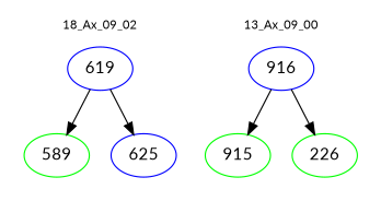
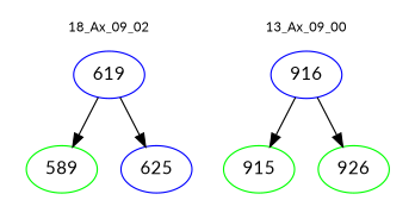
  digraph {
    fontname=Lato
    node [color=blue fontname=Lato]
    edge [color=black fontname=Lato]
    n1 [label=619]
    n2 [color=green label=589]
    n3 [label=625]
    n4 [label=916]
    n5 [color=green label=915]
-   n6 [color=green label=226]
+   n6 [color=green label=926]
    subgraph cluster_1 {
      color=white
      fontsize=10
      label="18_Ax_09_02"
      n1
      n2
      n3
    }
    subgraph cluster_2 {
      color=white
      fontsize=10
      label="13_Ax_09_00"
      n4
      n5
      n6
    }
    n1 -> n2
    n1 -> n3
    n4 -> n5
    n4 -> n6
  }
